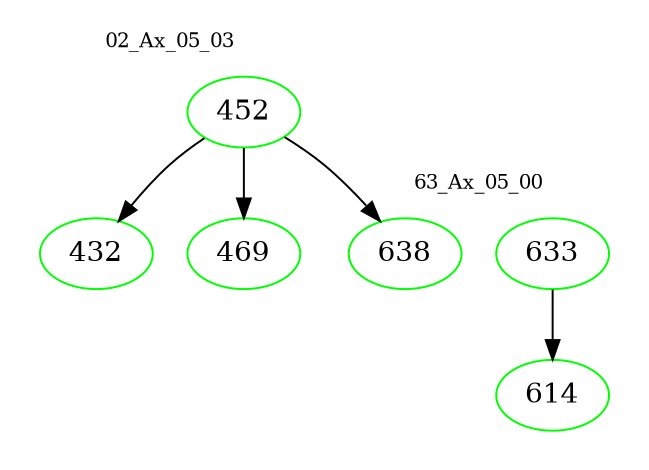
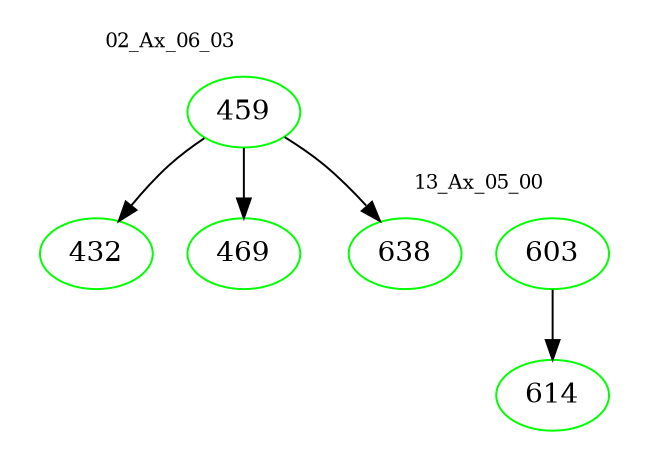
  digraph {
    node [color=green]
    edge [color=black]
-   n1 [label=452]
+   n1 [label=459]
    n2 [label=432]
    n3 [label=469]
-   n4 [label=633]
+   n4 [label=603]
    n5 [label=614]
    n6 [label=638]
    subgraph cluster_1 {
      color=white
      fontsize=10
-     label="02_Ax_05_03"
+     label="02_Ax_06_03"
      n1
      n2
      n3
    }
    subgraph cluster_2 {
      color=white
      fontsize=10
-     label="63_Ax_05_00"
+     label="13_Ax_05_00"
      n4
      n5
      n6
    }
    n1 -> n2
    n1 -> n3
    n1 -> n6
    n4 -> n5
  }
